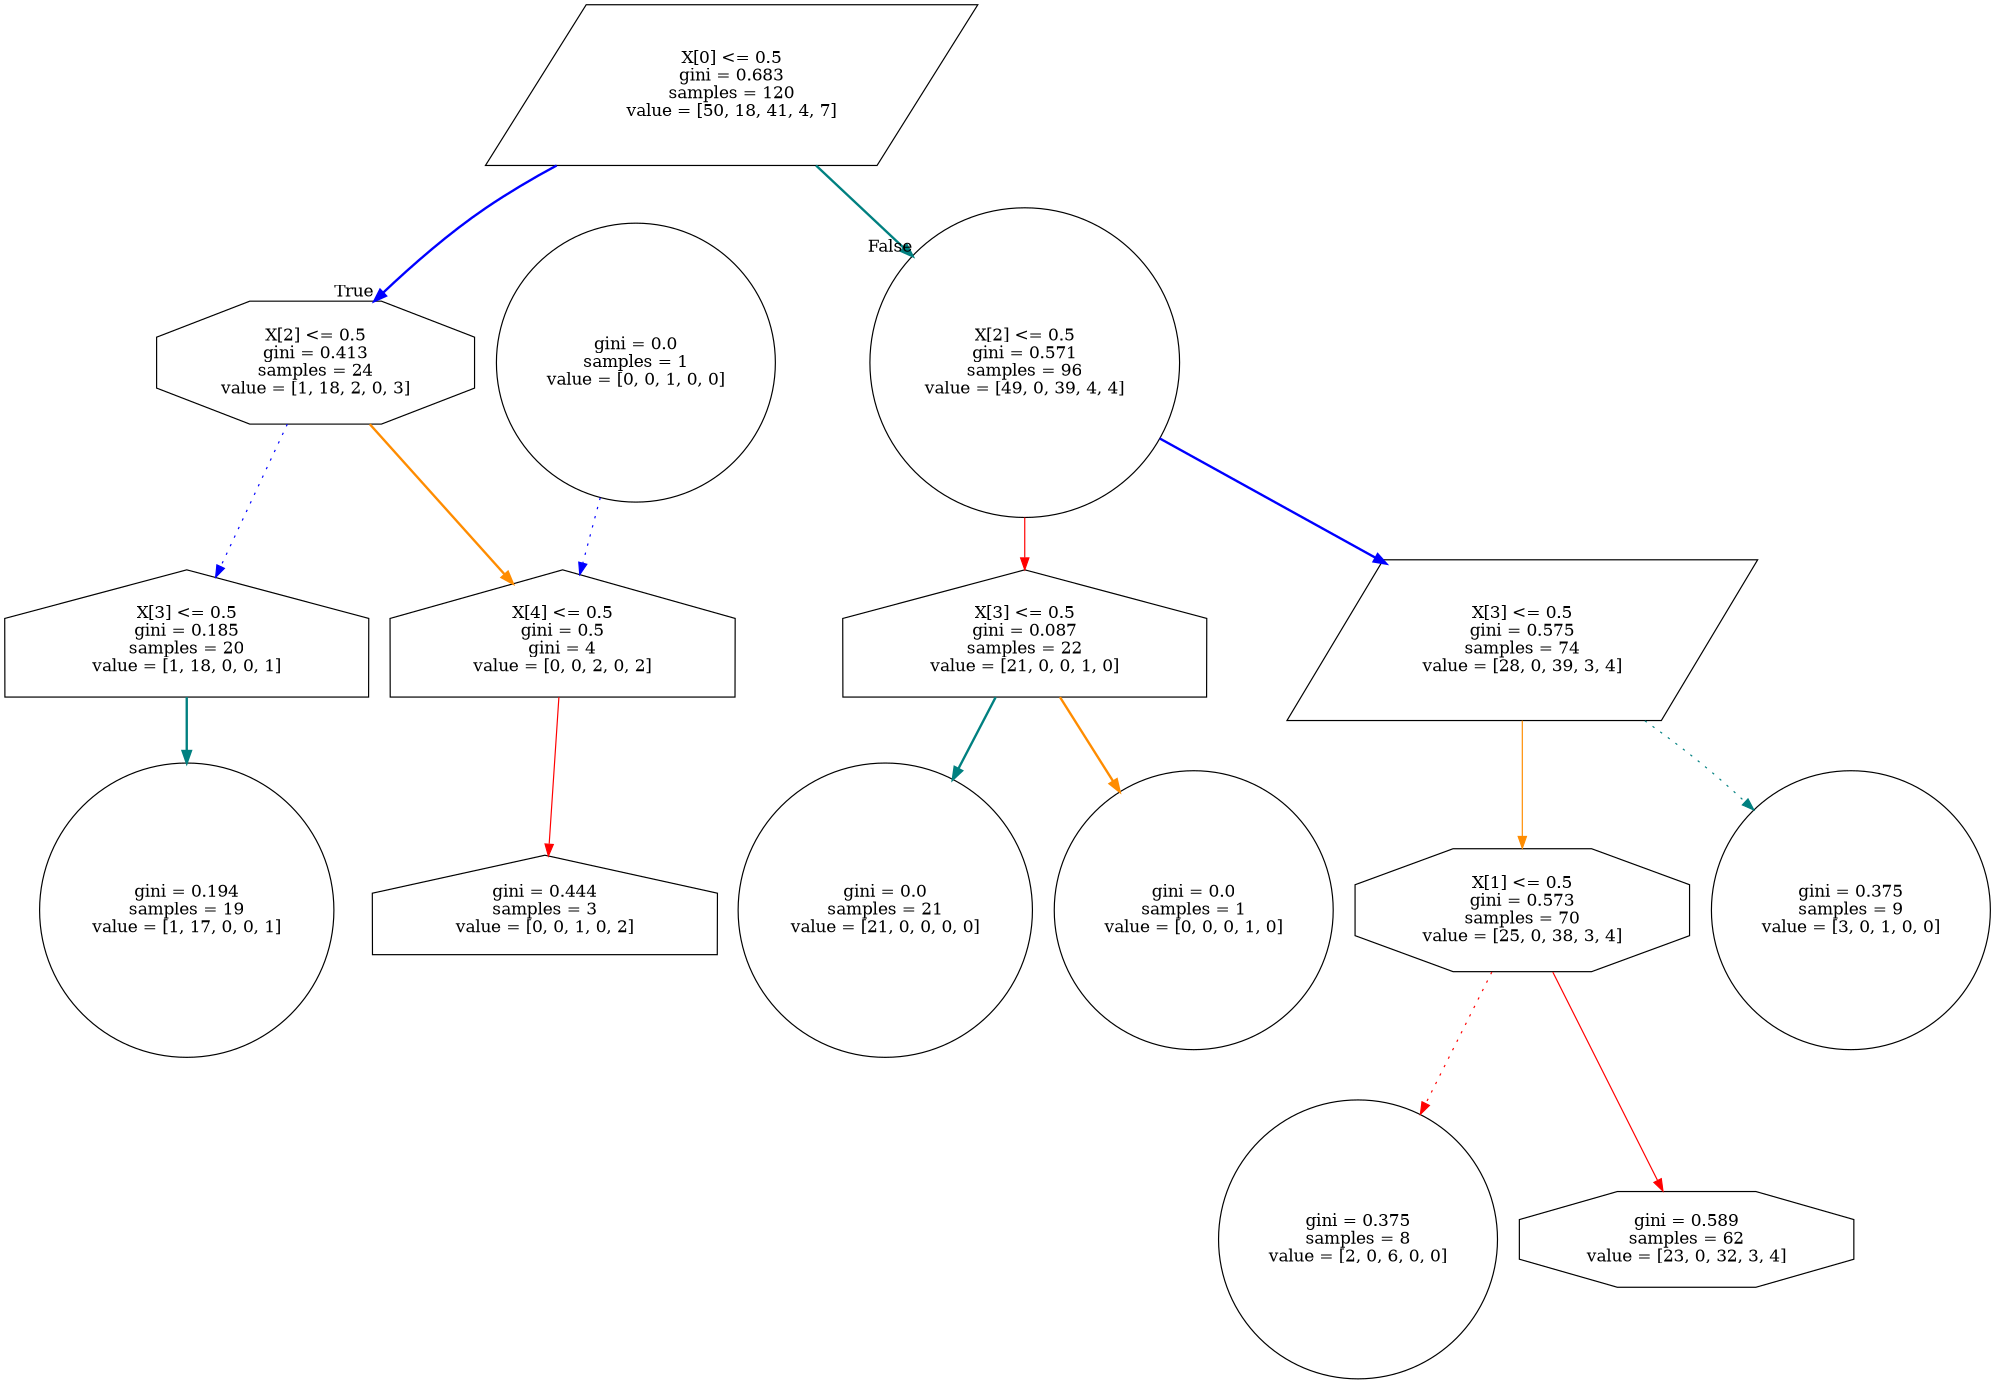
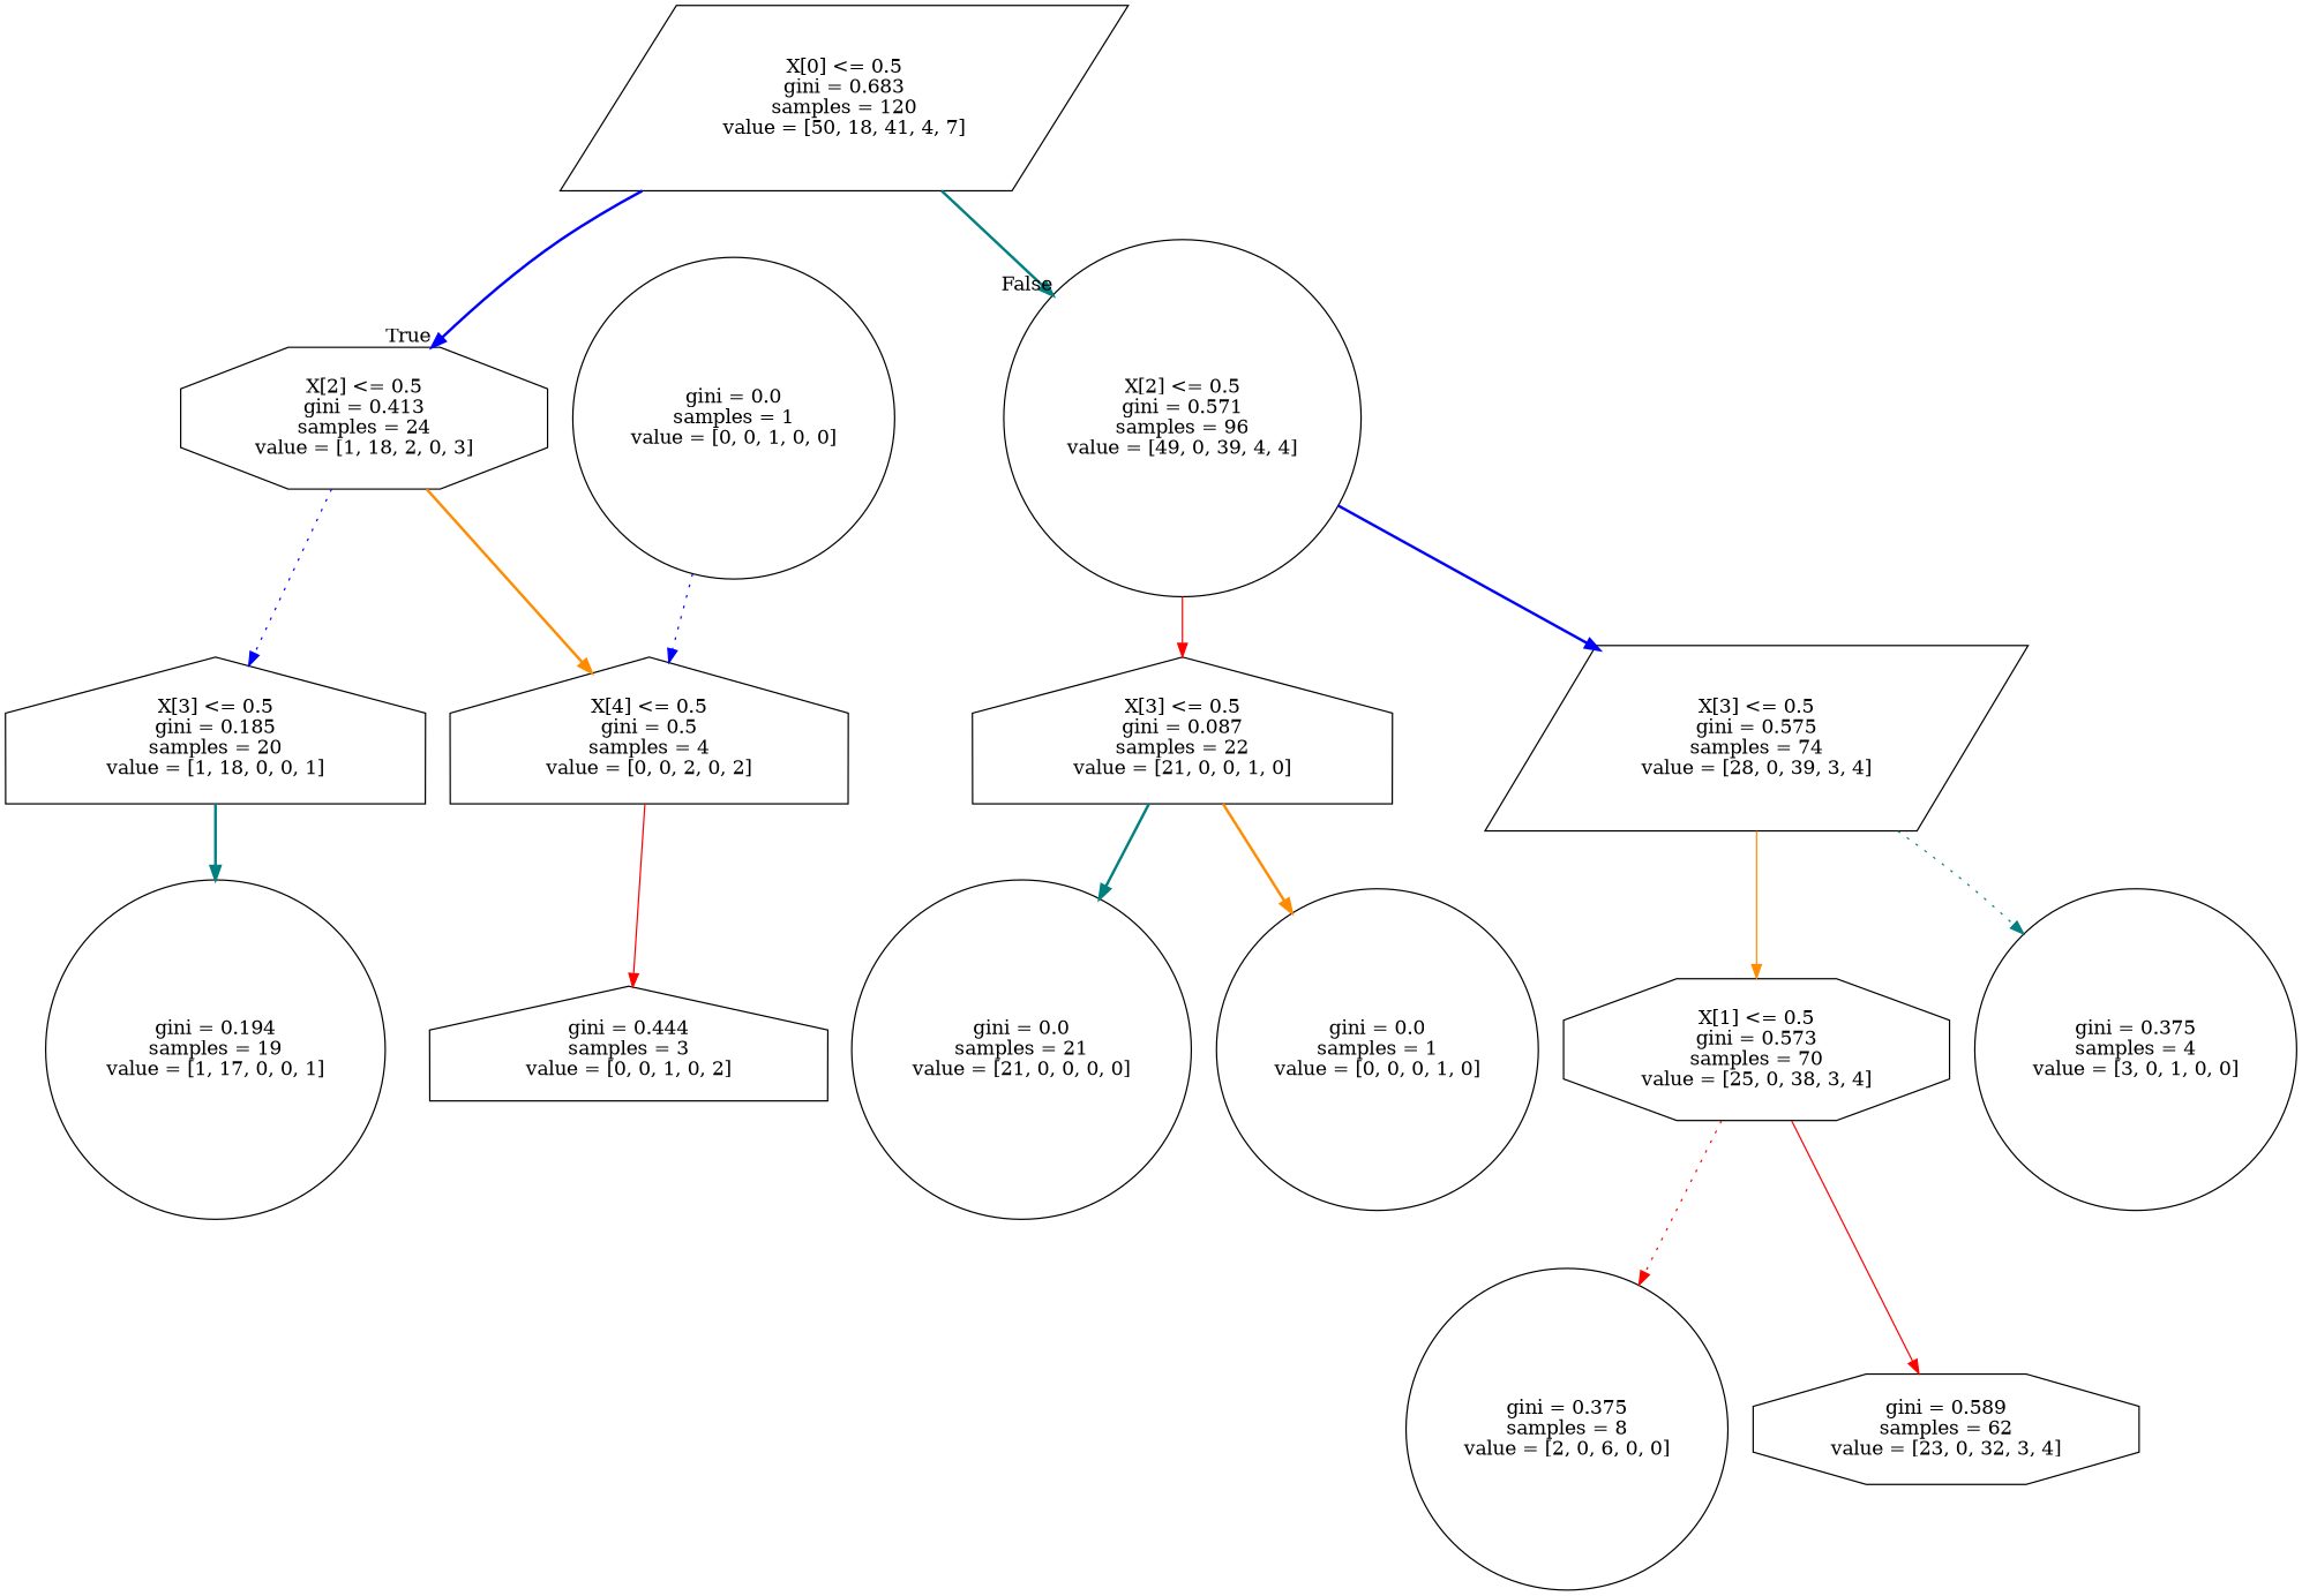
  digraph {
    node [shape=circle]
    edge [color=blue style=bold]
    n1 [label="X[0] <= 0.5\ngini = 0.683\nsamples = 120\nvalue = [50, 18, 41, 4, 7]" shape=parallelogram]
    n2 [label="X[2] <= 0.5\ngini = 0.413\nsamples = 24\nvalue = [1, 18, 2, 0, 3]" shape=octagon]
    n3 [label="X[2] <= 0.5\ngini = 0.571\nsamples = 96\nvalue = [49, 0, 39, 4, 4]"]
    n4 [label="X[3] <= 0.5\ngini = 0.185\nsamples = 20\nvalue = [1, 18, 0, 0, 1]" shape=house]
-   n5 [label="X[4] <= 0.5\ngini = 0.5\ngini = 4\nvalue = [0, 0, 2, 0, 2]" shape=house]
+   n5 [label="X[4] <= 0.5\ngini = 0.5\nsamples = 4\nvalue = [0, 0, 2, 0, 2]" shape=house]
    n6 [label="X[3] <= 0.5\ngini = 0.087\nsamples = 22\nvalue = [21, 0, 0, 1, 0]" shape=house]
    n7 [label="X[3] <= 0.5\ngini = 0.575\nsamples = 74\nvalue = [28, 0, 39, 3, 4]" shape=parallelogram]
    n8 [label="gini = 0.194\nsamples = 19\nvalue = [1, 17, 0, 0, 1]"]
    n9 [label="gini = 0.444\nsamples = 3\nvalue = [0, 0, 1, 0, 2]" shape=house]
    n10 [label="gini = 0.0\nsamples = 1\nvalue = [0, 0, 1, 0, 0]"]
    n11 [label="gini = 0.0\nsamples = 21\nvalue = [21, 0, 0, 0, 0]"]
    n12 [label="gini = 0.0\nsamples = 1\nvalue = [0, 0, 0, 1, 0]"]
    n13 [label="X[1] <= 0.5\ngini = 0.573\nsamples = 70\nvalue = [25, 0, 38, 3, 4]" shape=octagon]
-   n14 [label="gini = 0.375\nsamples = 9\nvalue = [3, 0, 1, 0, 0]"]
+   n14 [label="gini = 0.375\nsamples = 4\nvalue = [3, 0, 1, 0, 0]"]
    n15 [label="gini = 0.375\nsamples = 8\nvalue = [2, 0, 6, 0, 0]"]
    n16 [label="gini = 0.589\nsamples = 62\nvalue = [23, 0, 32, 3, 4]" shape=octagon]
    n1 -> n2 [headlabel=True labelangle=45 labeldistance=2.5]
    n1 -> n3 [color=teal headlabel=False labelangle=-45 labeldistance=2.5]
    n2 -> n4 [style=dotted]
    n2 -> n5 [color=darkorange]
    n3 -> n6 [color=red style=solid]
    n3 -> n7
    n4 -> n8 [color=teal]
    n5 -> n9 [color=red style=solid]
    n6 -> n11 [color=teal]
    n6 -> n12 [color=darkorange]
    n7 -> n13 [color=darkorange style=solid]
    n7 -> n14 [color=teal style=dotted]
    n10 -> n5 [style=dotted]
    n13 -> n15 [color=red style=dotted]
    n13 -> n16 [color=red style=solid]
  }
